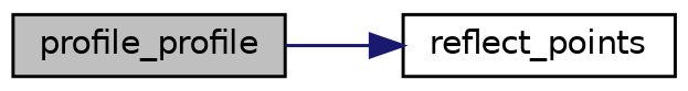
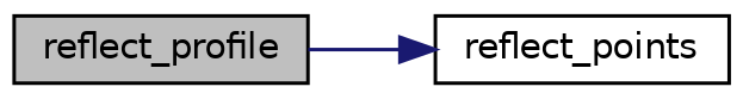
  digraph {
    rankdir=LR
    node [color=black fontname=Helvetica fontsize=10 shape=record style=filled]
-   n1 [fillcolor=grey75 fontcolor=black height=0.2 label=profile_profile width=0.4]
+   n1 [fillcolor=grey75 fontcolor=black height=0.2 label=reflect_profile width=0.4]
    n2 [fillcolor=white height=0.2 label=reflect_points width=0.4]
    n1 -> n2 [color=midnightblue fontname=Helvetica fontsize=10 labelfontname=Helvetica labelfontsize=10 style=solid]
  }
